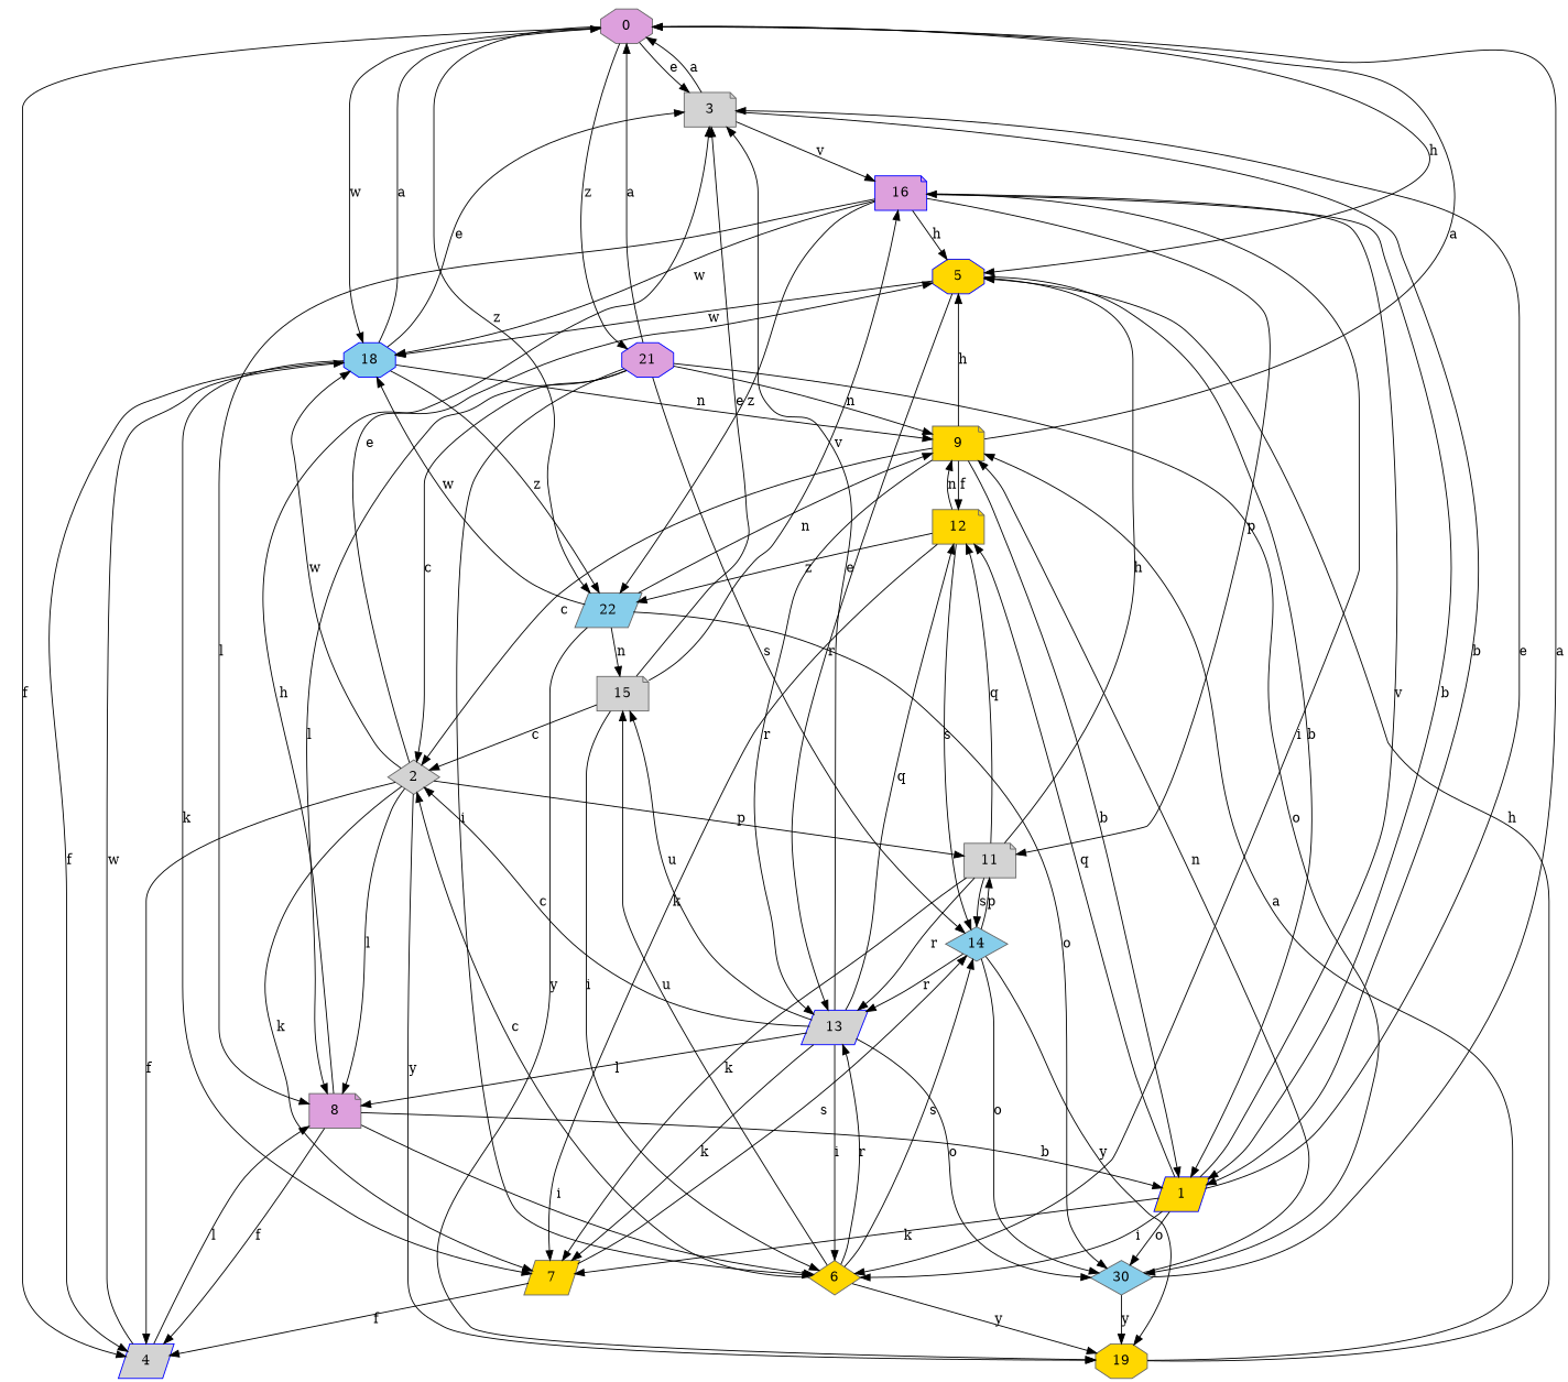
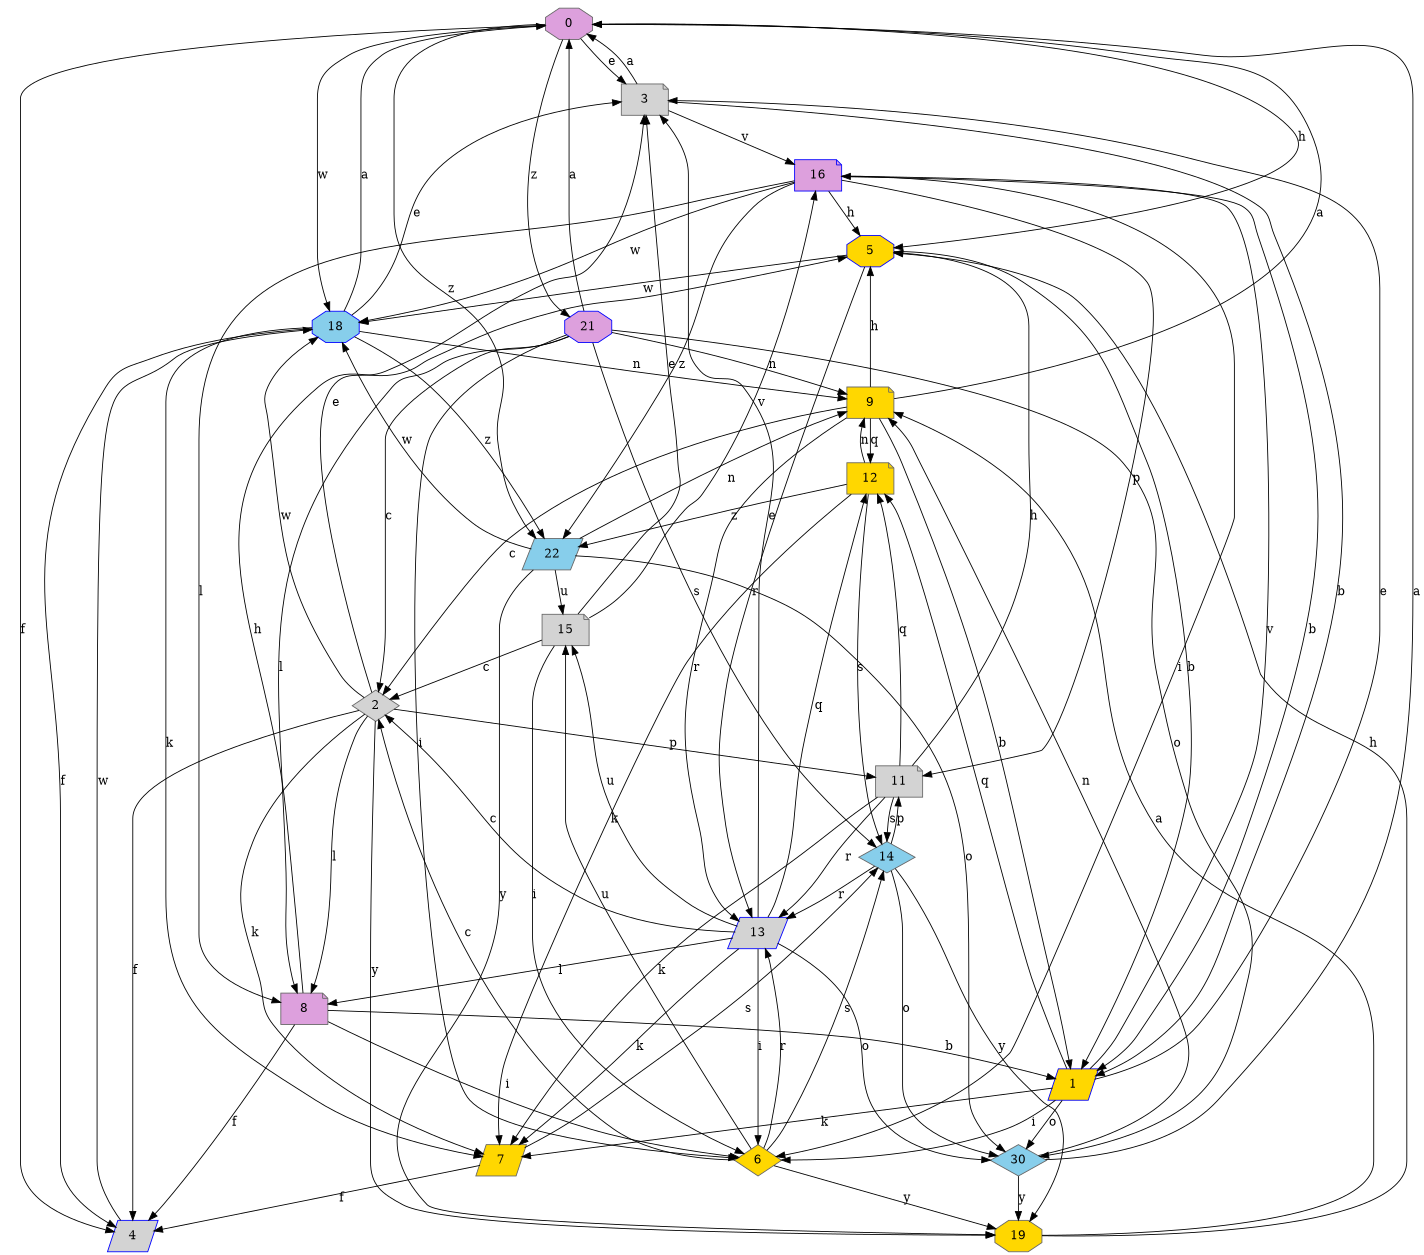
  strict digraph {
    node [color=gray40 fillcolor=gold shape=note style=filled]
    0 [fillcolor=plum shape=octagon]
    3 [fillcolor=lightgrey]
    4 [color=blue fillcolor=lightgrey shape=parallelogram]
    5 [color=blue shape=octagon]
    18 [color=blue fillcolor=skyblue shape=octagon]
    21 [color=blue fillcolor=plum shape=octagon]
    22 [fillcolor=skyblue shape=parallelogram]
    1 [color=blue shape=parallelogram]
    16 [color=blue fillcolor=plum]
    8 [fillcolor=plum]
    13 [color=blue fillcolor=lightgrey shape=parallelogram]
    7 [shape=parallelogram]
    9
    6 [shape=diamond]
    n15 [fillcolor=skyblue label=30 shape=diamond]
    2 [fillcolor=lightgrey shape=diamond]
    14 [fillcolor=skyblue shape=diamond]
    19 [shape=octagon]
    15 [fillcolor=lightgrey]
    12
    11 [fillcolor=lightgrey]
    0 -> 3 [label=e]
    0 -> 4 [label=f]
    0 -> 5 [label=h]
    0 -> 18 [label=w]
    0 -> 21 [label=z]
    0 -> 22 [label=z]
    3 -> 0 [label=a]
    3 -> 1 [label=b]
    3 -> 16 [label=v]
    4 -> 18 [label=w]
-   4 -> 8 [label=l]
    5 -> 18 [label=w]
    5 -> 1 [label=b]
    5 -> 13 [label=r]
    18 -> 0 [label=a]
    18 -> 3 [label=e]
    18 -> 4 [label=f]
    18 -> 22 [label=z]
    18 -> 7 [label=k]
    18 -> 9 [label=n]
    21 -> 0 [label=a]
    21 -> 8 [label=l]
    21 -> 9 [label=n]
    21 -> 6 [label=i]
    21 -> n15 [label=o]
    21 -> 2 [label=c]
    21 -> 14 [label=s]
    22 -> 18 [label=w]
    22 -> 9 [label=n]
    22 -> n15 [label=o]
    22 -> 19 [label=y]
-   22 -> 15 [label=n]
+   22 -> 15 [label=u]
    1 -> 3 [label=e]
    1 -> 16 [label=v]
    1 -> 7 [label=k]
    1 -> 6 [label=i]
    1 -> n15 [label=o]
    1 -> 12 [label=q]
    16 -> 5 [label=h]
    16 -> 18 [label=w]
    16 -> 22 [label=z]
    16 -> 1 [label=b]
    16 -> 8 [label=l]
    16 -> 6 [label=i]
    16 -> 11 [label=p]
    8 -> 4 [label=f]
    8 -> 5 [label=h]
    8 -> 1 [label=b]
    8 -> 6 [label=i]
    13 -> 3 [label=e]
    13 -> 8 [label=l]
    13 -> 7 [label=k]
    13 -> 6 [label=i]
    13 -> n15 [label=o]
    13 -> 2 [label=c]
    13 -> 15 [label=u]
    13 -> 12 [label=q]
    7 -> 4 [label=f]
    7 -> 14 [label=s]
    9 -> 0 [label=a]
    9 -> 5 [label=h]
    9 -> 1 [label=b]
    9 -> 13 [label=r]
    9 -> 2 [label=c]
-   9 -> 12 [label=f]
+   9 -> 12 [label=q]
    6 -> 13 [label=r]
    6 -> 2 [label=c]
    6 -> 14 [label=s]
    6 -> 19 [label=y]
    6 -> 15 [label=u]
    n15 -> 0 [label=a]
    n15 -> 9 [label=n]
    n15 -> 19 [label=y]
    2 -> 3 [label=e]
    2 -> 4 [label=f]
    2 -> 18 [label=w]
    2 -> 8 [label=l]
    2 -> 7 [label=k]
    2 -> 19 [label=y]
    2 -> 11 [label=p]
    14 -> 13 [label=r]
    14 -> n15 [label=o]
    14 -> 19 [label=y]
    14 -> 11 [label=p]
    19 -> 5 [label=h]
    19 -> 9 [label=a]
    15 -> 3 [label=e]
    15 -> 16 [label=v]
    15 -> 6 [label=i]
    15 -> 2 [label=c]
    12 -> 22 [label=z]
    12 -> 7 [label=k]
    12 -> 9 [label=n]
    12 -> 14 [label=s]
    11 -> 5 [label=h]
    11 -> 13 [label=r]
    11 -> 7 [label=k]
    11 -> 14 [label=s]
    11 -> 12 [label=q]
  }
